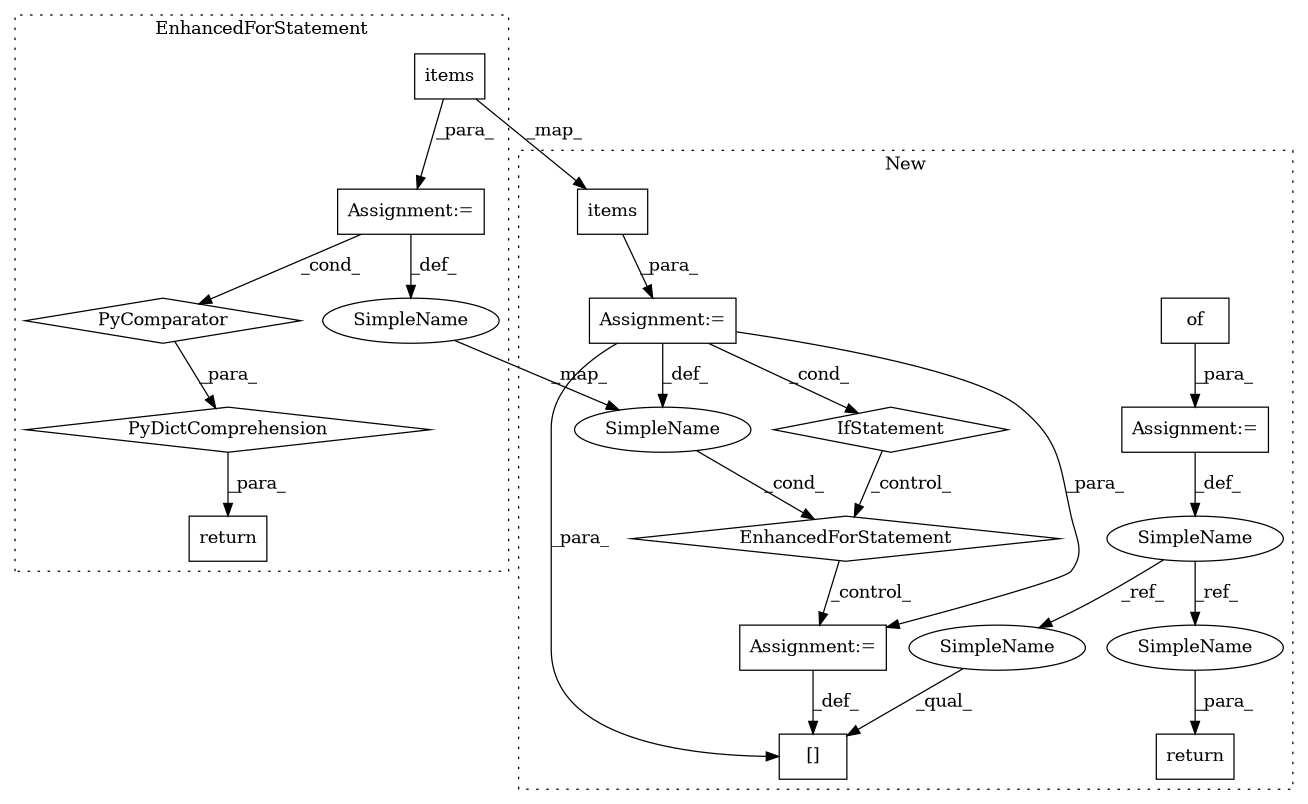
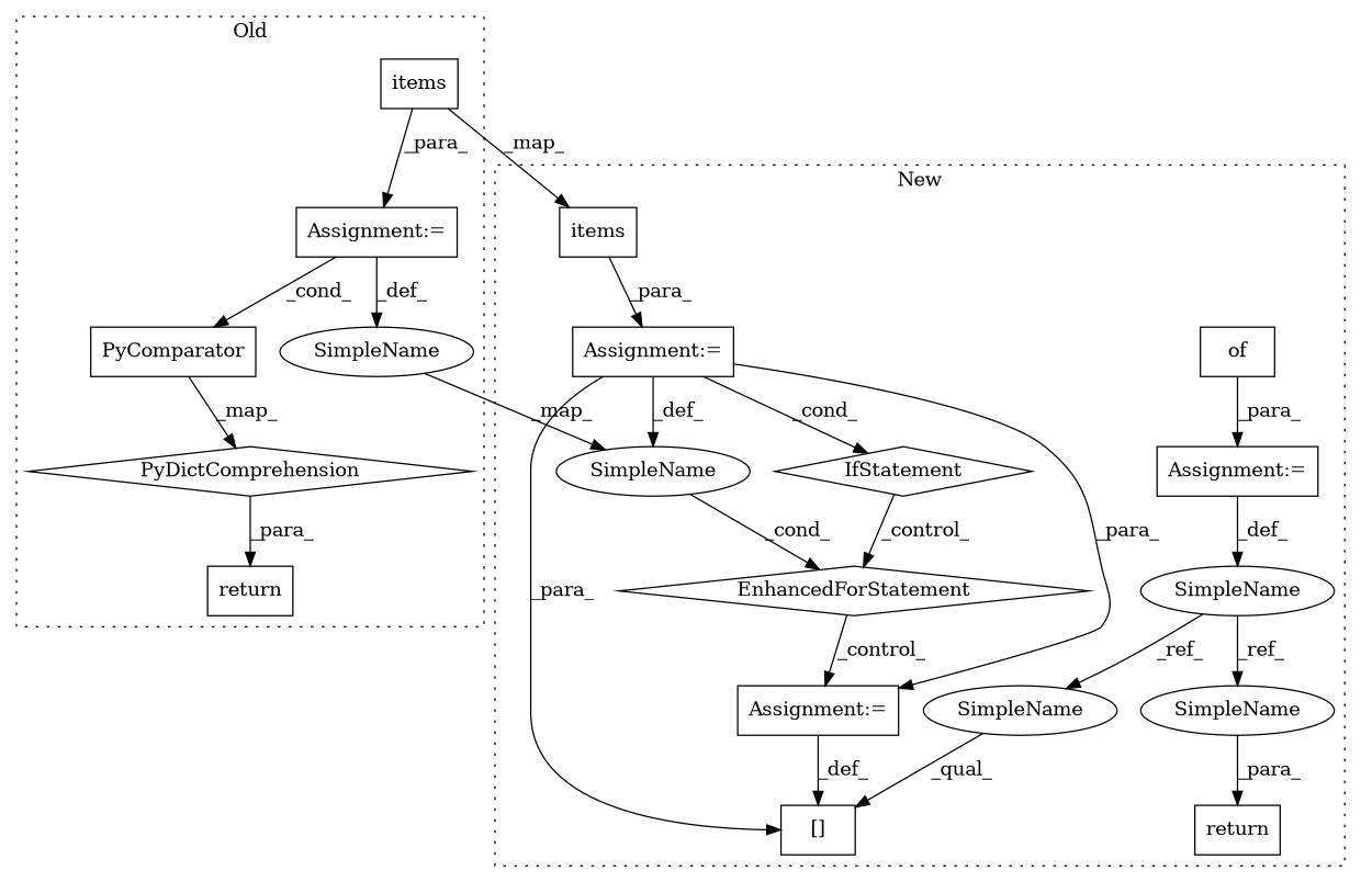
  digraph {
    node [a=42 l=1 s=1465 shape=box]
    n1 [a=110 l=150 label=PyDictComprehension s=1364 shape=diamond]
-   n2 [a=113 l=41 label=PyComparator shape=diamond]
+   n2 [a=113 l=41 label=PyComparator]
    n3 [a=7 l=41 label="Assignment:="]
    n4 [a=41 l=20 label=return s=1344]
    n5 [label=SimpleName s=1468 shape=ellipse]
    n6 [a=32 l=7 label=items s=1490]
    n7 [a=41 l=7 label=return s=1919]
    n8 [a=7 label="Assignment:=" s=1497]
    n9 [a=2 l="15,1" label="[]" s="1844,1860"]
    n10 [l=14 label=SimpleName s=1483 shape=ellipse]
    n11 [a=7 label="Assignment:=" s=1861]
    n12 [a=70 l="69,2" label=EnhancedForStatement s="1542,1644" shape=diamond]
    n13 [a=7 l="69,2" label="Assignment:=" s="1542,1644"]
    n14 [a=32 l=4 label=of s=1502]
    n15 [label=SimpleName s=1615 shape=ellipse]
    n16 [a=32 l=7 label=items s=1637]
    n17 [a=25 l="12,2" label=IfStatement s="1726,1767" shape=diamond]
    n18 [l=14 label=SimpleName s=1844 shape=ellipse]
    n19 [l=14 label=SimpleName s=1926 shape=ellipse]
    subgraph cluster_1 {
-     label=EnhancedForStatement
+     label=Old
      style=dotted
      n1
      n2
      n3
      n4
      n5
      n6
    }
    subgraph cluster_2 {
      label=New
      style=dotted
      n7
      n8
      n9
      n10
      n11
      n12
      n13
      n14
      n15
      n16
      n17
      n18
      n19
    }
    n1 -> n4 [label=_para_]
-   n2 -> n1 [label=_para_]
+   n2 -> n1 [label=_map_]
    n3 -> n2 [label=_cond_]
    n3 -> n5 [label=_def_]
    n5 -> n15 [label=_map_]
    n6 -> n3 [label=_para_]
    n6 -> n16 [label=_map_]
    n8 -> n10 [label=_def_]
    n10 -> n18 [label=_ref_]
    n10 -> n19 [label=_ref_]
    n11 -> n9 [label=_def_]
    n12 -> n11 [label=_control_]
    n13 -> n9 [label=_para_]
    n13 -> n11 [label=_para_]
    n13 -> n15 [label=_def_]
    n13 -> n17 [label=_cond_]
    n14 -> n8 [label=_para_]
    n15 -> n12 [label=_cond_]
    n16 -> n13 [label=_para_]
    n17 -> n12 [label=_control_]
    n18 -> n9 [label=_qual_]
    n19 -> n7 [label=_para_]
  }
